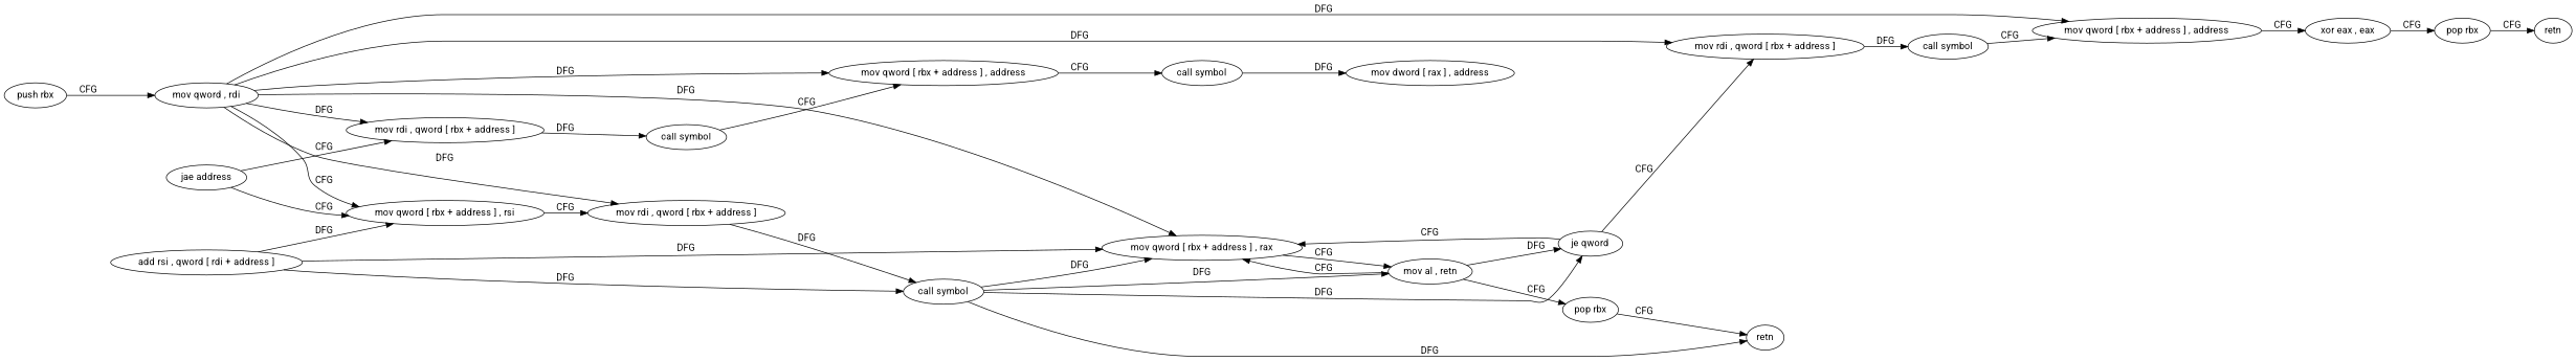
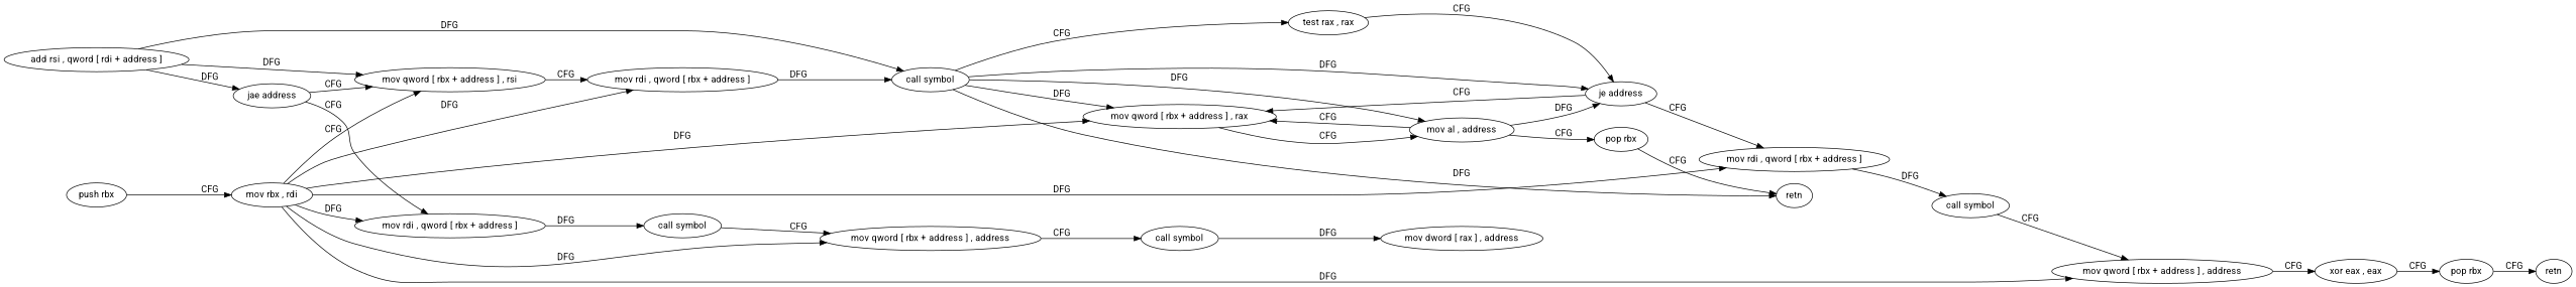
  digraph {
    fontname=Roboto
    rankdir=LR
    node [fontname=Roboto]
    edge [fontname=Roboto]
    n1 [label="push rbx"]
-   n2 [label="mov qword , rdi"]
+   n2 [label="mov rbx , rdi"]
    n3 [label="mov qword [ rbx + address ] , rsi"]
    n4 [label="mov rdi , qword [ rbx + address ]"]
    n5 [label="mov rdi , qword [ rbx + address ]"]
    n6 [label="mov rdi , qword [ rbx + address ]"]
    n7 [label="mov qword [ rbx + address ] , rax"]
    n8 [label="mov qword [ rbx + address ] , address"]
    n9 [label="mov qword [ rbx + address ] , address"]
    n10 [label="call symbol"]
    n11 [label="call symbol"]
    n12 [label="call symbol"]
-   n13 [label="mov al , retn"]
+   n13 [label="mov al , address"]
    n14 [label="call symbol"]
    n15 [label="xor eax , eax"]
    n16 [label="add rsi , qword [ rdi + address ]"]
    n17 [label="jae address"]
-   n19 [label="je qword"]
+   n18 [label="test rax , rax"]
+   n19 [label="je address"]
    n20 [label=retn]
    n21 [label="pop rbx"]
    n22 [label="mov dword [ rax ] , address"]
    n23 [label="pop rbx"]
    n24 [label=retn]
    n1 -> n2 [label=CFG]
    n2 -> n3 [label=CFG]
    n2 -> n4 [label=DFG]
    n2 -> n5 [label=DFG]
    n2 -> n6 [label=DFG]
    n2 -> n7 [label=DFG]
    n2 -> n8 [label=DFG]
    n2 -> n9 [label=DFG]
    n3 -> n5 [label=CFG]
    n4 -> n10 [label=DFG]
    n5 -> n11 [label=DFG]
    n6 -> n12 [label=DFG]
    n7 -> n13 [label=CFG]
    n8 -> n14 [label=CFG]
    n9 -> n15 [label=CFG]
    n10 -> n8 [label=CFG]
    n11 -> n7 [label=DFG]
    n11 -> n13 [label=DFG]
+   n11 -> n18 [label=CFG]
    n11 -> n19 [label=DFG]
    n11 -> n20 [label=DFG]
    n12 -> n9 [label=CFG]
    n13 -> n7 [label=CFG]
    n13 -> n19 [label=DFG]
    n13 -> n21 [label=CFG]
    n14 -> n22 [label=DFG]
    n15 -> n23 [label=CFG]
    n16 -> n3 [label=DFG]
    n16 -> n11 [label=DFG]
-   n16 -> n7 [label=DFG]
+   n16 -> n17 [label=DFG]
    n17 -> n3 [label=CFG]
    n17 -> n4 [label=CFG]
+   n18 -> n19 [label=CFG]
    n19 -> n6 [label=CFG]
    n19 -> n7 [label=CFG]
    n21 -> n20 [label=CFG]
    n23 -> n24 [label=CFG]
  }
